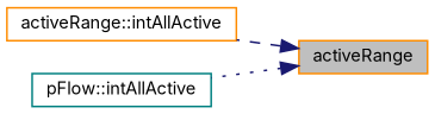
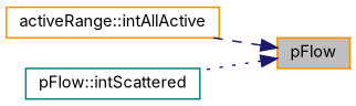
  digraph {
    fontname=Inter
    rankdir=RL
    node [color=darkorange fillcolor=white fontname=Inter fontsize=10 shape=record style=filled]
    edge [color=midnightblue dir=back fontname=Inter fontsize=10 labelfontname=Helvetica labelfontsize=10]
-   n1 [fillcolor=grey75 fontcolor=black height=0.2 label=activeRange width=0.4]
+   n1 [fillcolor=grey75 fontcolor=black height=0.2 label=pFlow width=0.4]
    n2 [height=0.2 label="activeRange::intAllActive" width=0.4]
-   n3 [color=teal height=0.2 label="pFlow::intAllActive" width=0.4]
+   n3 [color=teal height=0.2 label="pFlow::intScattered" width=0.4]
    n1 -> n2 [style=dashed]
    n1 -> n3 [style=dotted]
  }
